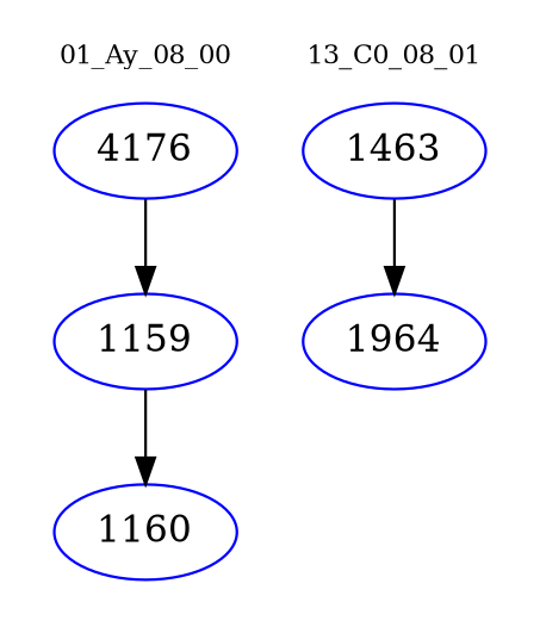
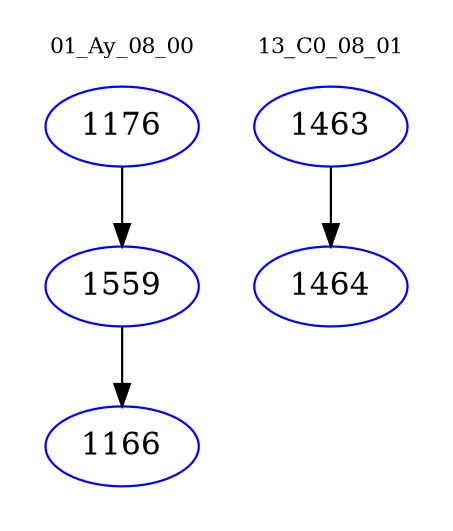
  digraph {
    node [color=blue]
    edge [color=black]
-   n1 [label=1159]
-   n2 [label=1160]
-   n3 [label=4176]
+   n1 [label=1559]
+   n2 [label=1166]
+   n3 [label=1176]
    n4 [label=1463]
-   n5 [label=1964]
+   n5 [label=1464]
    subgraph cluster_1 {
      color=white
      fontsize=10
      label="01_Ay_08_00"
      n1
      n2
      n3
    }
    subgraph cluster_2 {
      color=white
      fontsize=10
      label="13_C0_08_01"
      n4
      n5
    }
    n1 -> n2
    n3 -> n1
    n4 -> n5
  }
